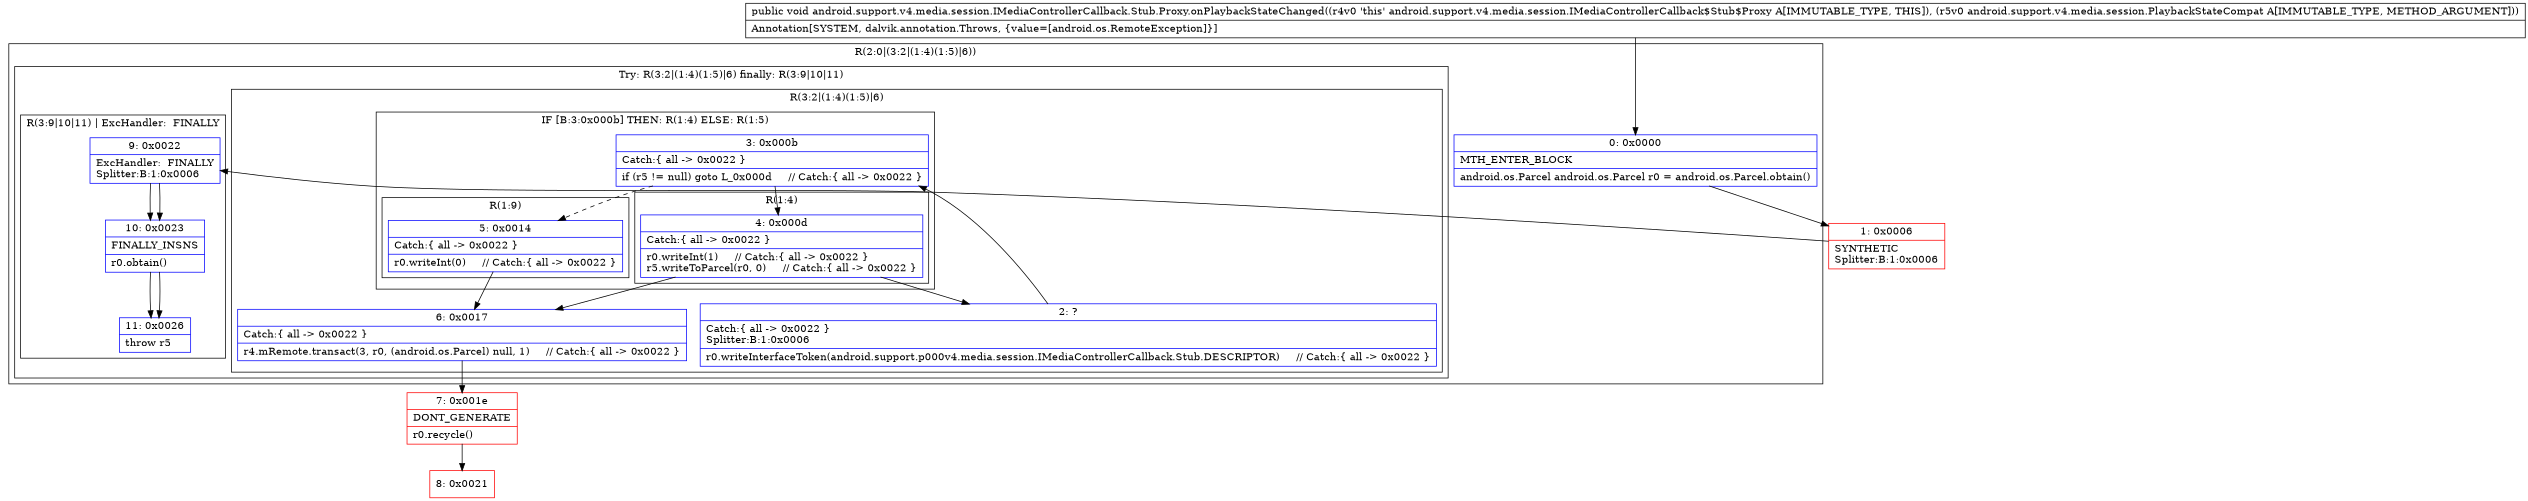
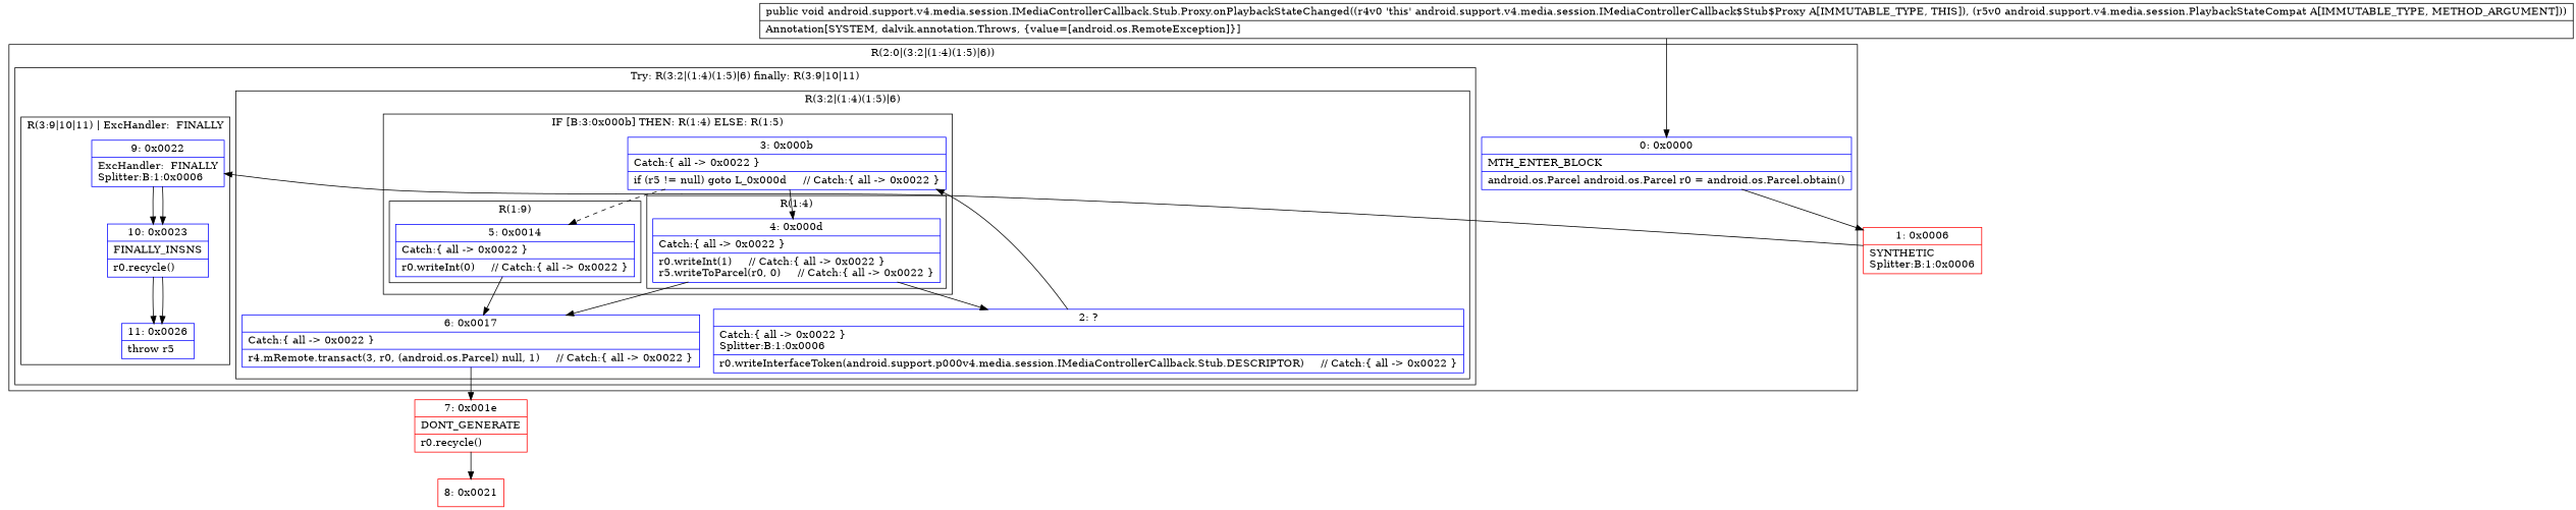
  digraph {
    node [color=blue shape=record]
    n1 [label="{4\:\ 0x000d|Catch:\{ all \-\> 0x0022 \}\l|r0.writeInt(1)     \/\/ Catch:\{ all \-\> 0x0022 \}\lr5.writeToParcel(r0, 0)     \/\/ Catch:\{ all \-\> 0x0022 \}\l}"]
    n2 [label="{5\:\ 0x0014|Catch:\{ all \-\> 0x0022 \}\l|r0.writeInt(0)     \/\/ Catch:\{ all \-\> 0x0022 \}\l}"]
    n3 [label="{3\:\ 0x000b|Catch:\{ all \-\> 0x0022 \}\l|if (r5 != null) goto L_0x000d     \/\/ Catch:\{ all \-\> 0x0022 \}\l}"]
    n4 [label="{2\:\ ?|Catch:\{ all \-\> 0x0022 \}\lSplitter:B:1:0x0006\l|r0.writeInterfaceToken(android.support.p000v4.media.session.IMediaControllerCallback.Stub.DESCRIPTOR)     \/\/ Catch:\{ all \-\> 0x0022 \}\l}"]
    n5 [label="{6\:\ 0x0017|Catch:\{ all \-\> 0x0022 \}\l|r4.mRemote.transact(3, r0, (android.os.Parcel) null, 1)     \/\/ Catch:\{ all \-\> 0x0022 \}\l}"]
    n6 [label="{9\:\ 0x0022|ExcHandler:  FINALLY\lSplitter:B:1:0x0006\l}"]
-   n7 [label="{10\:\ 0x0023|FINALLY_INSNS\l|r0.obtain()\l}"]
+   n7 [label="{10\:\ 0x0023|FINALLY_INSNS\l|r0.recycle()\l}"]
    n8 [label="{11\:\ 0x0026|throw r5\l}"]
    n9 [label="{0\:\ 0x0000|MTH_ENTER_BLOCK\l|android.os.Parcel android.os.Parcel r0 = android.os.Parcel.obtain()\l}"]
    n10 [color=red label="{7\:\ 0x001e|DONT_GENERATE\l|r0.recycle()\l}"]
    n11 [color=red label="{1\:\ 0x0006|SYNTHETIC\lSplitter:B:1:0x0006\l}"]
    n12 [color=red label="{8\:\ 0x0021}"]
    n13 [label="{public void android.support.v4.media.session.IMediaControllerCallback.Stub.Proxy.onPlaybackStateChanged((r4v0 'this' android.support.v4.media.session.IMediaControllerCallback$Stub$Proxy A[IMMUTABLE_TYPE, THIS]), (r5v0 android.support.v4.media.session.PlaybackStateCompat A[IMMUTABLE_TYPE, METHOD_ARGUMENT]))  | Annotation[SYSTEM, dalvik.annotation.Throws, \{value=[android.os.RemoteException]\}]\l}" color=""]
    subgraph cluster_1 {
      label="R(2:0|(3:2|(1:4)(1:5)|6))"
      n9
      subgraph cluster_2 {
        label="Try: R(3:2|(1:4)(1:5)|6) finally: R(3:9|10|11)"
        subgraph cluster_3 {
          label="R(3:2|(1:4)(1:5)|6)"
          n4
          n5
          subgraph cluster_4 {
            label="IF [B:3:0x000b] THEN: R(1:4) ELSE: R(1:5)"
            n3
            subgraph cluster_5 {
              label="R(1:4)"
              n1
            }
            subgraph cluster_6 {
              label="R(1:9)"
              n2
            }
          }
        }
        subgraph cluster_7 {
          label="R(3:9|10|11) | ExcHandler:  FINALLY\l"
          n6
          n7
          n8
        }
      }
    }
    subgraph cluster_8 {
      label="R(3:9|10|11) | ExcHandler:  FINALLY\l"
    }
    n1 -> n4
    n1 -> n5
    n2 -> n5
    n3 -> n1
    n3 -> n2 [style=dashed]
    n4 -> n3
    n5 -> n10
    n6 -> n7
    n6 -> n7
    n7 -> n8
    n7 -> n8
    n9 -> n11
    n10 -> n12
    n11 -> n6
    n13 -> n9
  }
